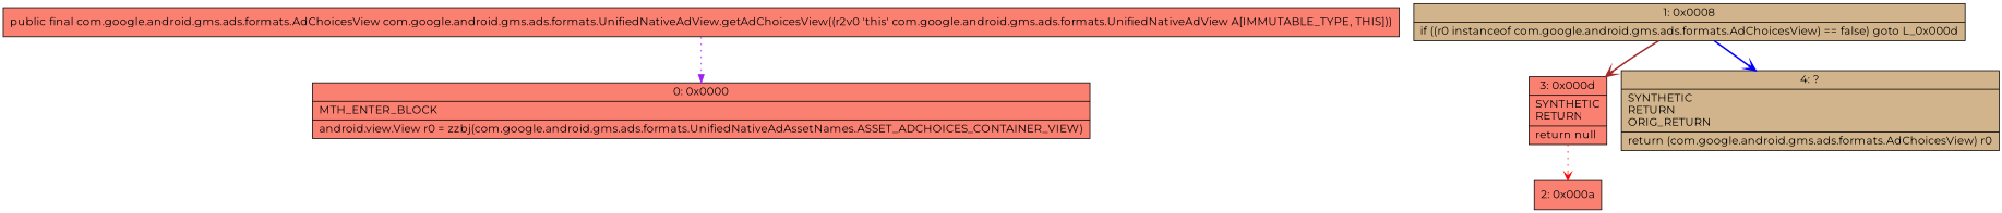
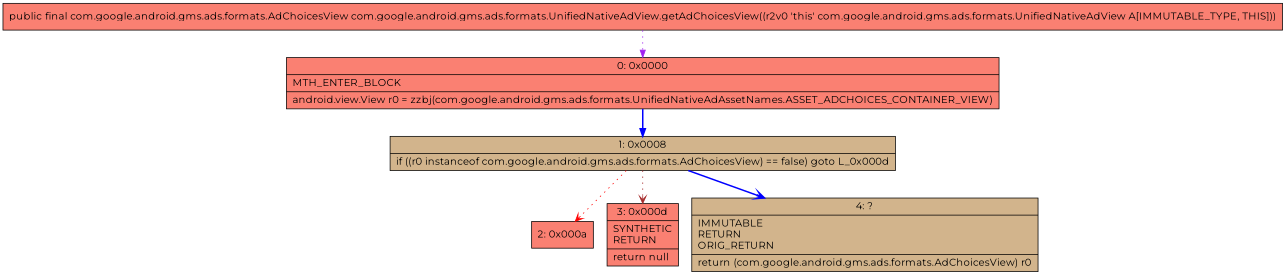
  digraph {
    fontname=Montserrat
    node [fillcolor=salmon fontname=Montserrat shape=record style=filled]
    edge [arrowhead=vee color=blue fontname=Montserrat style=bold]
    n1 [label="{0\:\ 0x0000|MTH_ENTER_BLOCK\l|android.view.View r0 = zzbj(com.google.android.gms.ads.formats.UnifiedNativeAdAssetNames.ASSET_ADCHOICES_CONTAINER_VIEW)\l}"]
    n2 [fillcolor=tan label="{1\:\ 0x0008|if ((r0 instanceof com.google.android.gms.ads.formats.AdChoicesView) == false) goto L_0x000d\l}"]
    n3 [label="{2\:\ 0x000a}"]
    n4 [label="{3\:\ 0x000d|SYNTHETIC\lRETURN\l|return null\l}"]
-   n5 [fillcolor=tan label="{4\:\ ?|SYNTHETIC\lRETURN\lORIG_RETURN\l|return (com.google.android.gms.ads.formats.AdChoicesView) r0\l}"]
+   n5 [fillcolor=tan label="{4\:\ ?|IMMUTABLE\lRETURN\lORIG_RETURN\l|return (com.google.android.gms.ads.formats.AdChoicesView) r0\l}"]
    n6 [label="{public final com.google.android.gms.ads.formats.AdChoicesView com.google.android.gms.ads.formats.UnifiedNativeAdView.getAdChoicesView((r2v0 'this' com.google.android.gms.ads.formats.UnifiedNativeAdView A[IMMUTABLE_TYPE, THIS])) }"]
-   n4 -> n3 [color=red style=dotted]
-   n2 -> n4 [color=brown]
+   n1 -> n2 [arrowhead=normal]
+   n2 -> n3 [color=red style=dotted]
+   n2 -> n4 [color=brown style=dotted]
    n2 -> n5
    n6 -> n1 [arrowhead=normal color=purple style=dotted]
  }
